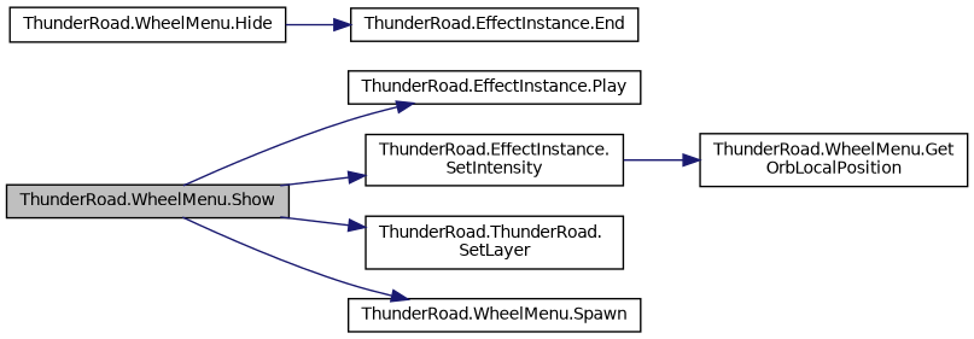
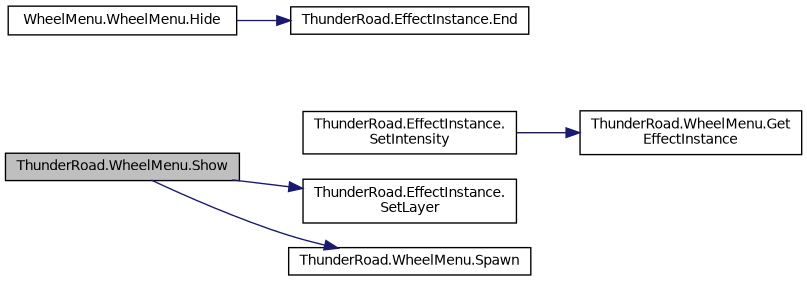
  digraph {
    rankdir=LR
    node [color=black fillcolor=white fontname=Helvetica fontsize=10 shape=record style=filled]
    edge [color=midnightblue fontname=Helvetica fontsize=10 labelfontname=Helvetica labelfontsize=10 style=solid]
    n1 [fillcolor=grey75 fontcolor=black height=0.2 label="ThunderRoad.WheelMenu.Show" width=0.4]
-   n2 [height=0.2 label="ThunderRoad.EffectInstance.Play" width=0.4]
    n3 [height=0.2 label="ThunderRoad.EffectInstance.\lSetIntensity" width=0.4]
-   n4 [height=0.2 label="ThunderRoad.ThunderRoad.\lSetLayer" width=0.4]
+   n4 [height=0.2 label="ThunderRoad.EffectInstance.\lSetLayer" width=0.4]
    n5 [height=0.2 label="ThunderRoad.WheelMenu.Spawn" width=0.4]
-   n6 [height=0.2 label="ThunderRoad.WheelMenu.Get\lOrbLocalPosition" width=0.4]
-   n7 [height=0.2 label="ThunderRoad.WheelMenu.Hide" width=0.4]
+   n6 [height=0.2 label="ThunderRoad.WheelMenu.Get\lEffectInstance" width=0.4]
+   n7 [height=0.2 label="WheelMenu.WheelMenu.Hide" width=0.4]
    n8 [height=0.2 label="ThunderRoad.EffectInstance.End" width=0.4]
-   n1 -> n2
-   n1 -> n3
    n1 -> n4
    n1 -> n5
    n3 -> n6
    n7 -> n8
  }
